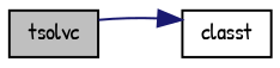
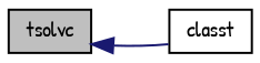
  digraph {
    rankdir=LR
    fontname="Patrick Hand"
    node [color=black fontname="Patrick Hand" fontsize=10 shape=record style=filled]
    n1 [fillcolor=grey75 fontcolor=black height=0.2 label=tsolvc width=0.4]
    n2 [fillcolor=white height=0.2 label=classt width=0.4]
-   n2 -> n1 [color=midnightblue dir=back fontname="Patrick Hand" fontsize=10 labelfontname=Helvetica labelfontsize=10 style=solid]
+   n1 -> n2 [color=midnightblue dir=back fontname="Patrick Hand" fontsize=10 labelfontname=Helvetica labelfontsize=10 style=solid]
  }
